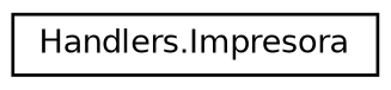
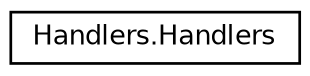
  digraph {
    rankdir=LR
-   n1 [color=black fillcolor=white fontname=Helvetica fontsize=10 height=0.2 label="Handlers.Impresora" shape=record style=filled width=0.4]
+   n1 [color=black fillcolor=white fontname=Helvetica fontsize=10 height=0.2 label="Handlers.Handlers" shape=record style=filled width=0.4]
  }
